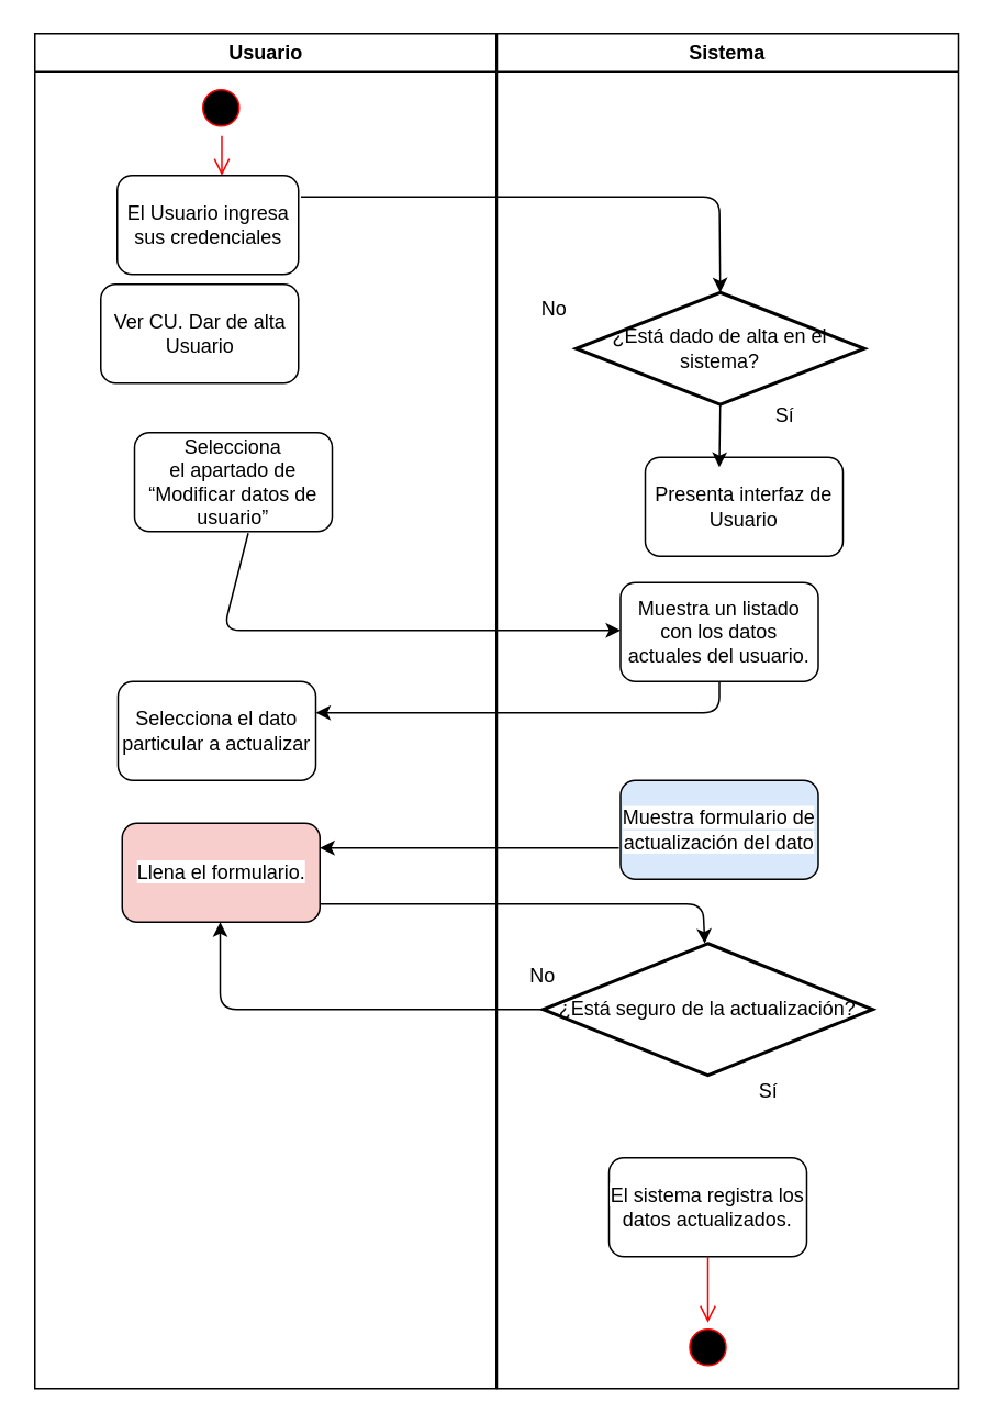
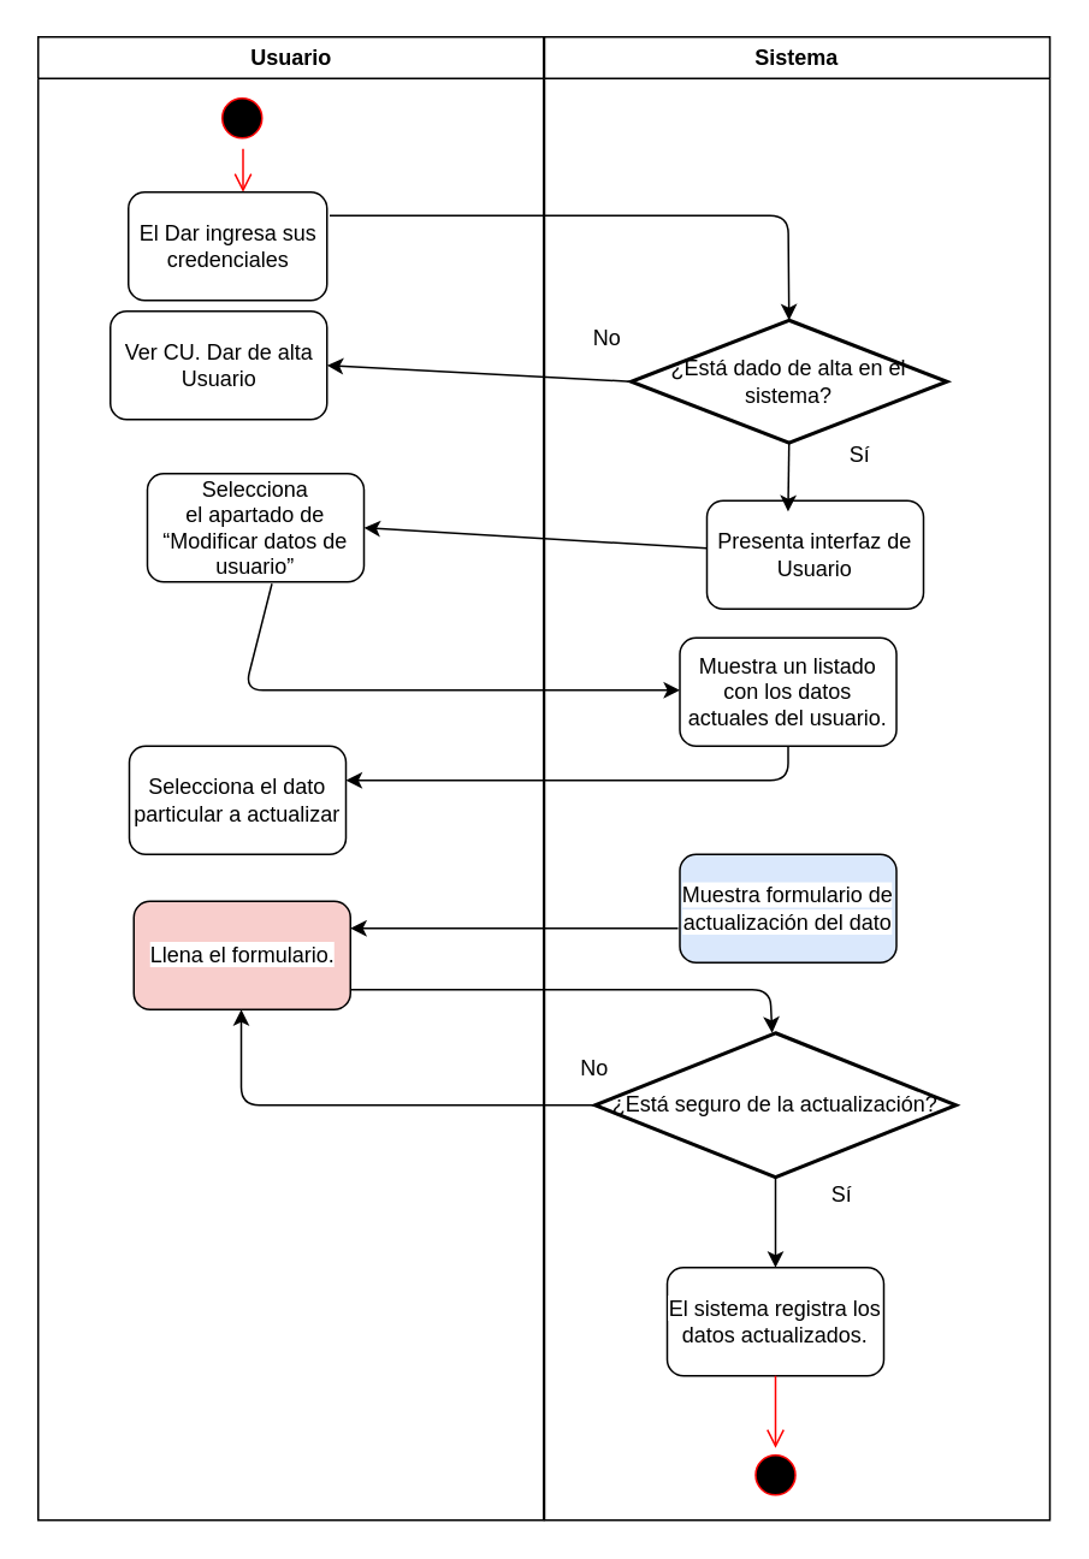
  <mxCell id="0" />
  <mxCell id="1" parent="0" />
  <mxCell id="2" value="Usuario" style="swimlane;whiteSpace=wrap" parent="1" vertex="1"><mxGeometry x="20.5" y="20" width="280" height="822" as="geometry" /></mxCell>
  <mxCell id="3" value="" style="ellipse;shape=startState;fillColor=#000000;strokeColor=#ff0000;" parent="2" vertex="1"><mxGeometry x="98" y="30" width="30" height="30" as="geometry" /></mxCell>
  <mxCell id="4" value="" style="edgeStyle=elbowEdgeStyle;elbow=horizontal;verticalAlign=bottom;endArrow=open;endSize=8;strokeColor=#FF0000;endFill=1;rounded=0;entryX=0.577;entryY=0;entryDx=0;entryDy=0;entryPerimeter=0;" parent="2" target="5" edge="1"><mxGeometry x="100" y="40" as="geometry"><mxPoint x="115.5" y="110" as="targetPoint" /><mxPoint x="113.5" y="62" as="sourcePoint" /></mxGeometry></mxCell>
- <mxCell id="5" value="El Usuario ingresa sus credenciales" style="rounded=1;whiteSpace=wrap;html=1;" parent="2" vertex="1"><mxGeometry x="50" y="86" width="110" height="60" as="geometry" /></mxCell>
+ <mxCell id="5" value="El Dar ingresa sus credenciales" style="rounded=1;whiteSpace=wrap;html=1;" parent="2" vertex="1"><mxGeometry x="50" y="86" width="110" height="60" as="geometry" /></mxCell>
  <mxCell id="6" value="Ver CU. Dar de alta Usuario" style="rounded=1;whiteSpace=wrap;html=1;" vertex="1" parent="2"><mxGeometry x="40" y="152" width="120" height="60" as="geometry" /></mxCell>
  <mxCell id="7" value="Selecciona el&amp;nbsp;&lt;span style=&quot;font-family: &amp;#34;arial&amp;#34; ; text-align: left ; background-color: rgb(255 , 255 , 255)&quot;&gt;apartado de “Modificar datos de usuario”&lt;/span&gt;" style="rounded=1;whiteSpace=wrap;html=1;" vertex="1" parent="2"><mxGeometry x="60.5" y="242" width="120" height="60" as="geometry" /></mxCell>
  <mxCell id="8" value="&lt;span style=&quot;font-family: &amp;#34;arial&amp;#34; ; text-align: left ; background-color: rgb(255 , 255 , 255)&quot;&gt;Selecciona el dato particular a actualizar&lt;/span&gt;" style="rounded=1;whiteSpace=wrap;html=1;" vertex="1" parent="2"><mxGeometry x="50.5" y="393" width="120" height="60" as="geometry" /></mxCell>
  <mxCell id="9" value="&lt;span style=&quot;font-family: &amp;#34;arial&amp;#34; ; text-align: left ; background-color: rgb(255 , 255 , 255)&quot;&gt;Llena el formulario.&lt;/span&gt;" style="rounded=1;whiteSpace=wrap;html=1;fillColor=#f8cecc;" vertex="1" parent="2"><mxGeometry x="53" y="479" width="120" height="60" as="geometry" /></mxCell>
  <mxCell id="10" value="Sistema" style="swimlane;whiteSpace=wrap" parent="1" vertex="1"><mxGeometry x="301" y="20" width="280" height="822" as="geometry" /></mxCell>
  <mxCell id="11" value="¿Está dado de alta en el sistema?" style="strokeWidth=2;html=1;shape=mxgraph.flowchart.decision;whiteSpace=wrap;" vertex="1" parent="10"><mxGeometry x="48" y="157" width="175" height="68" as="geometry" /></mxCell>
  <mxCell id="12" value="No" style="text;html=1;strokeColor=none;fillColor=none;align=center;verticalAlign=middle;whiteSpace=wrap;rounded=0;" vertex="1" parent="10"><mxGeometry x="15" y="157" width="40" height="20" as="geometry" /></mxCell>
  <mxCell id="13" value="Sí" style="text;html=1;strokeColor=none;fillColor=none;align=center;verticalAlign=middle;whiteSpace=wrap;rounded=0;" vertex="1" parent="10"><mxGeometry x="155" y="222" width="40" height="20" as="geometry" /></mxCell>
  <mxCell id="14" value="Presenta interfaz de Usuario" style="rounded=1;whiteSpace=wrap;html=1;" vertex="1" parent="10"><mxGeometry x="90" y="257" width="120" height="60" as="geometry" /></mxCell>
  <mxCell id="15" value="" style="endArrow=classic;html=1;entryX=0.433;entryY=0.017;entryDx=0;entryDy=0;entryPerimeter=0;exitX=0.5;exitY=1;exitDx=0;exitDy=0;exitPerimeter=0;" edge="1" parent="10" source="11"><mxGeometry width="50" height="50" relative="1" as="geometry"><mxPoint x="135" y="232" as="sourcePoint" /><mxPoint x="134.96" y="263.02" as="targetPoint" /></mxGeometry></mxCell>
  <mxCell id="16" value="&lt;span style=&quot;font-family: &amp;#34;arial&amp;#34; ; text-align: left ; background-color: rgb(255 , 255 , 255)&quot;&gt;Muestra un listado con los datos actuales del usuario.&lt;/span&gt;" style="rounded=1;whiteSpace=wrap;html=1;" vertex="1" parent="10"><mxGeometry x="75" y="333" width="120" height="60" as="geometry" /></mxCell>
  <mxCell id="17" value="&lt;span style=&quot;font-family: &amp;#34;arial&amp;#34; ; text-align: left ; background-color: rgb(255 , 255 , 255)&quot;&gt;Muestra formulario de actualización del dato&lt;/span&gt;" style="rounded=1;whiteSpace=wrap;html=1;fillColor=#dae8fc;" vertex="1" parent="10"><mxGeometry x="75" y="453" width="120" height="60" as="geometry" /></mxCell>
  <mxCell id="18" value="¿Está seguro de la actualización?" style="strokeWidth=2;html=1;shape=mxgraph.flowchart.decision;whiteSpace=wrap;" vertex="1" parent="10"><mxGeometry x="28" y="552" width="200" height="80" as="geometry" /></mxCell>
  <mxCell id="19" value="No" style="text;html=1;strokeColor=none;fillColor=none;align=center;verticalAlign=middle;whiteSpace=wrap;rounded=0;" vertex="1" parent="10"><mxGeometry x="8" y="562" width="40" height="20" as="geometry" /></mxCell>
  <mxCell id="20" value="Sí" style="text;html=1;strokeColor=none;fillColor=none;align=center;verticalAlign=middle;whiteSpace=wrap;rounded=0;" vertex="1" parent="10"><mxGeometry x="145" y="632" width="40" height="20" as="geometry" /></mxCell>
  <mxCell id="21" value="&lt;span style=&quot;font-family: &amp;#34;arial&amp;#34; ; text-align: left ; background-color: rgb(255 , 255 , 255)&quot;&gt; El sistema registra los datos actualizados.&lt;/span&gt;" style="rounded=1;whiteSpace=wrap;html=1;" vertex="1" parent="10"><mxGeometry x="68" y="682" width="120" height="60" as="geometry" /></mxCell>
+ <mxCell id="22" value="" style="endArrow=classic;html=1;" edge="1" parent="10" source="18" target="21"><mxGeometry width="50" height="50" relative="1" as="geometry"><mxPoint x="115" y="432" as="sourcePoint" /><mxPoint x="165" y="382" as="targetPoint" /></mxGeometry></mxCell>
  <mxCell id="23" value="" style="ellipse;shape=startState;fillColor=#000000;strokeColor=#ff0000;" vertex="1" parent="10"><mxGeometry x="113" y="782" width="30" height="30" as="geometry" /></mxCell>
  <mxCell id="24" value="" style="endArrow=classic;html=1;entryX=0.5;entryY=0;entryDx=0;entryDy=0;entryPerimeter=0;" parent="1" target="11" edge="1"><mxGeometry width="50" height="50" relative="1" as="geometry"><mxPoint x="182" y="119" as="sourcePoint" /><mxPoint x="696" y="119" as="targetPoint" /><Array as="points"><mxPoint x="436" y="119" /></Array></mxGeometry></mxCell>
+ <mxCell id="25" value="" style="endArrow=classic;html=1;entryX=1;entryY=0.5;entryDx=0;entryDy=0;exitX=0;exitY=0.5;exitDx=0;exitDy=0;exitPerimeter=0;" edge="1" parent="1" source="11" target="6"><mxGeometry width="50" height="50" relative="1" as="geometry"><mxPoint x="346" y="212" as="sourcePoint" /><mxPoint x="486" y="302" as="targetPoint" /></mxGeometry></mxCell>
+ <mxCell id="26" value="" style="endArrow=classic;html=1;entryX=1;entryY=0.5;entryDx=0;entryDy=0;" edge="1" parent="1" source="14" target="7"><mxGeometry width="50" height="50" relative="1" as="geometry"><mxPoint x="436" y="352" as="sourcePoint" /><mxPoint x="486" y="302" as="targetPoint" /></mxGeometry></mxCell>
  <mxCell id="27" value="" style="endArrow=classic;html=1;exitX=0.575;exitY=1.017;exitDx=0;exitDy=0;exitPerimeter=0;" edge="1" parent="1" source="7"><mxGeometry width="50" height="50" relative="1" as="geometry"><mxPoint x="136" y="412" as="sourcePoint" /><mxPoint x="376" y="382" as="targetPoint" /><Array as="points"><mxPoint x="135" y="382" /></Array></mxGeometry></mxCell>
  <mxCell id="28" value="" style="endArrow=classic;html=1;exitX=0.5;exitY=1;exitDx=0;exitDy=0;" edge="1" parent="1" source="16"><mxGeometry width="50" height="50" relative="1" as="geometry"><mxPoint x="416" y="532" as="sourcePoint" /><mxPoint x="191" y="432" as="targetPoint" /><Array as="points"><mxPoint x="436" y="432" /></Array></mxGeometry></mxCell>
  <mxCell id="29" value="" style="endArrow=classic;html=1;entryX=1;entryY=0.25;entryDx=0;entryDy=0;" edge="1" parent="1" target="9"><mxGeometry width="50" height="50" relative="1" as="geometry"><mxPoint x="375" y="514" as="sourcePoint" /><mxPoint x="194" y="522" as="targetPoint" /></mxGeometry></mxCell>
  <mxCell id="30" value="" style="endArrow=classic;html=1;exitX=1;exitY=0.75;exitDx=0;exitDy=0;" edge="1" parent="1" target="18"><mxGeometry width="50" height="50" relative="1" as="geometry"><mxPoint x="193.5" y="548" as="sourcePoint" /><mxPoint x="666" y="548" as="targetPoint" /><Array as="points"><mxPoint x="426" y="548" /></Array></mxGeometry></mxCell>
  <mxCell id="31" value="" style="endArrow=classic;html=1;exitX=0;exitY=0.5;exitDx=0;exitDy=0;exitPerimeter=0;" edge="1" parent="1" source="18"><mxGeometry width="50" height="50" relative="1" as="geometry"><mxPoint x="386" y="472" as="sourcePoint" /><mxPoint x="133" y="559" as="targetPoint" /><Array as="points"><mxPoint x="133" y="612" /></Array></mxGeometry></mxCell>
  <mxCell id="32" value="" style="edgeStyle=elbowEdgeStyle;elbow=horizontal;verticalAlign=bottom;endArrow=open;endSize=8;strokeColor=#FF0000;endFill=1;rounded=0;" edge="1" parent="1"><mxGeometry x="645" y="120" as="geometry"><mxPoint x="429" y="802" as="targetPoint" /><mxPoint x="429" y="762" as="sourcePoint" /></mxGeometry></mxCell>
